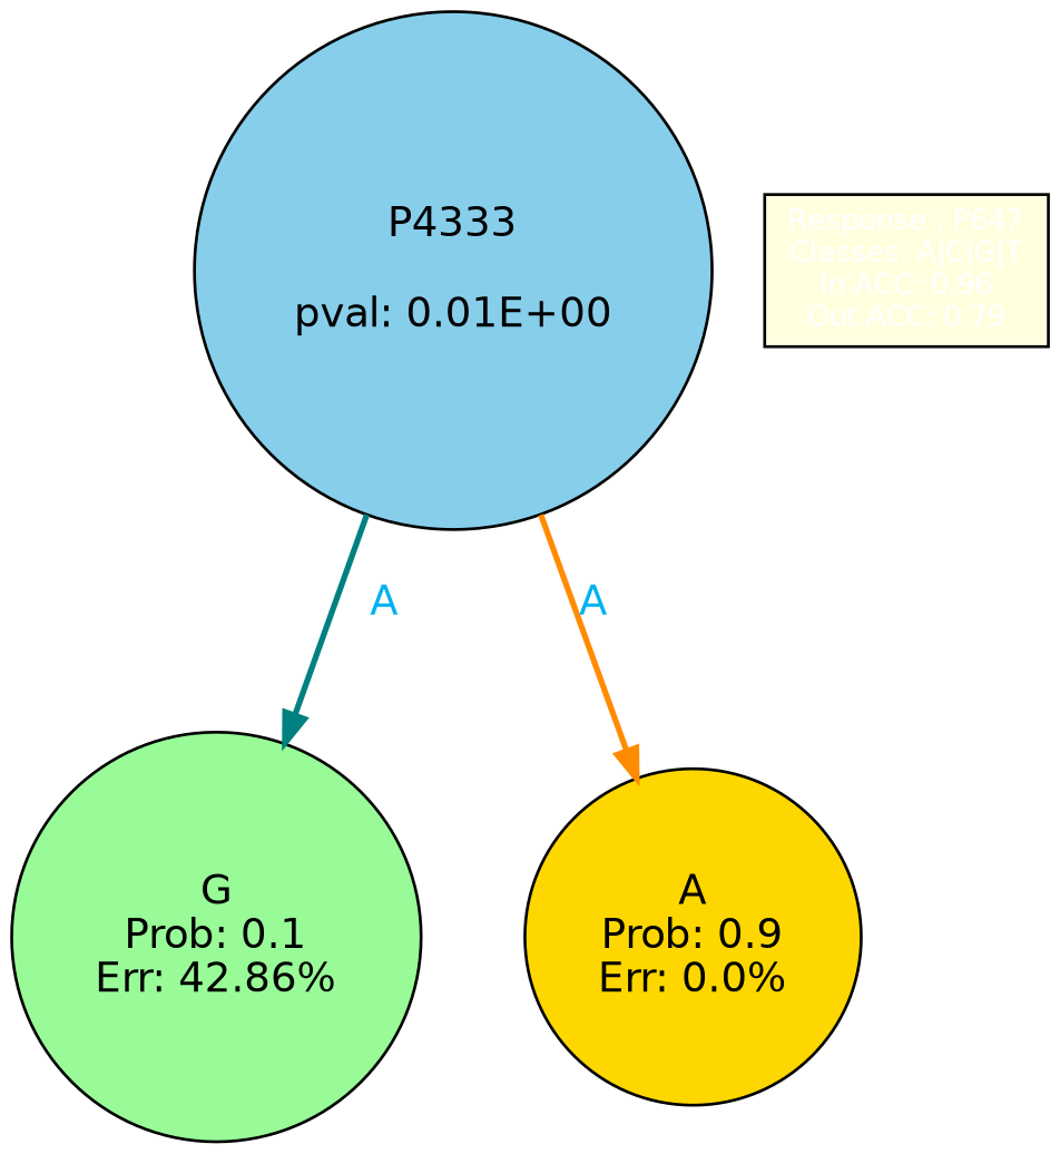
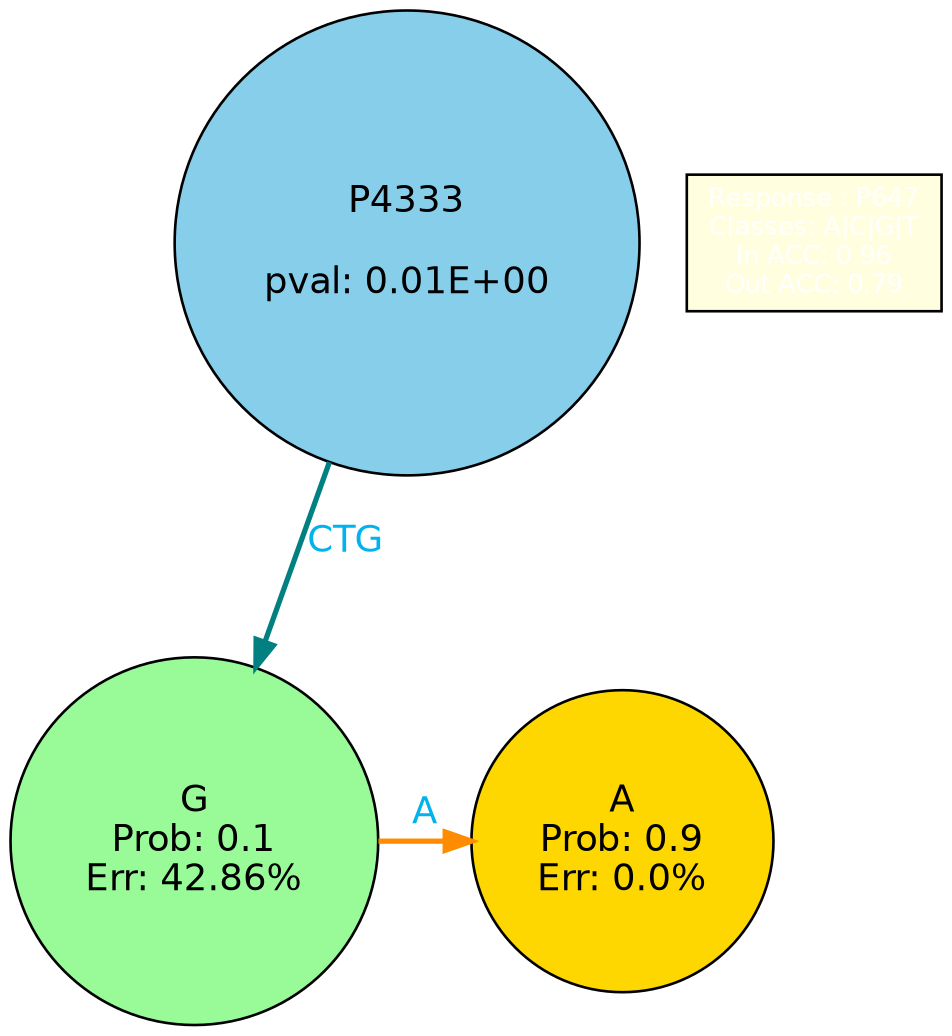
  digraph {
    ranksep=equally
    splines=polylines
    node [color=black fontname=helvetica shape=circle style="filled, rounded"]
    edge [fontcolor=deepskyblue2 fontname=helvetica style=bold]
    n1 [fillcolor=gold label="A\nProb: 0.9\nErr: 0.0%"]
    n2 [fillcolor=palegreen label="G\nProb: 0.1\nErr: 42.86%"]
    n3 [align=left fillcolor=lightyellow fontcolor=white fontsize=10 label="Response : P647\nClasses: A|C|G|T\nIn ACC: 0.96\nOut ACC: 0.79\n" shape=box style=filled]
    n4 [fillcolor=skyblue label="P4333\n\npval: 0.01E+00"]
    subgraph sub_1 {
      rank=same
      n1
      n2
    }
    subgraph sub_2 {
      rank=same
      n3
      n4
    }
-   n4 -> n1 [color=darkorange label=A]
-   n4 -> n2 [color=teal label=A]
+   n2 -> n1 [color=darkorange label=A]
+   n4 -> n2 [color=teal label=CTG]
  }
